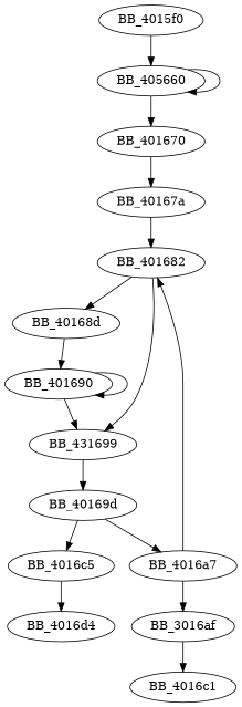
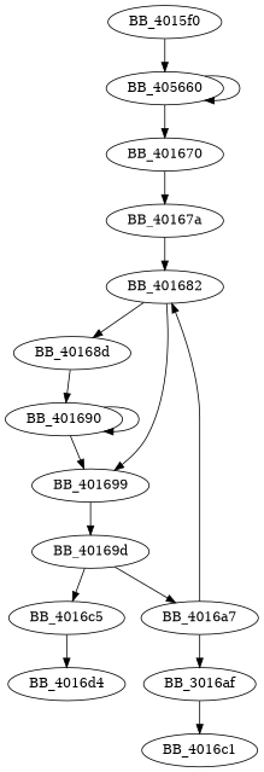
  digraph {
    n1 [label=BB_405660]
    BB_4015f0
    BB_401670
    BB_40167a
    BB_401682
    BB_40168d
-   BB_401699 [label=BB_431699]
+   BB_401699
    BB_401690
    BB_40169d
    BB_4016a7
    BB_4016c5
    n12 [label=BB_3016af]
    BB_4016d4
    BB_4016c1
    n1 -> n1
    n1 -> BB_401670
    BB_4015f0 -> n1
    BB_401670 -> BB_40167a
    BB_40167a -> BB_401682
    BB_401682 -> BB_40168d
    BB_401682 -> BB_401699
    BB_40168d -> BB_401690
    BB_401699 -> BB_40169d
    BB_401690 -> BB_401699
    BB_401690 -> BB_401690
    BB_40169d -> BB_4016a7
    BB_40169d -> BB_4016c5
    BB_4016a7 -> BB_401682
    BB_4016a7 -> n12
    BB_4016c5 -> BB_4016d4
    n12 -> BB_4016c1
  }
